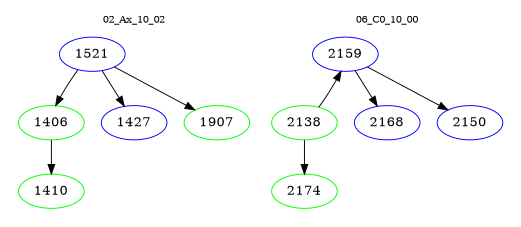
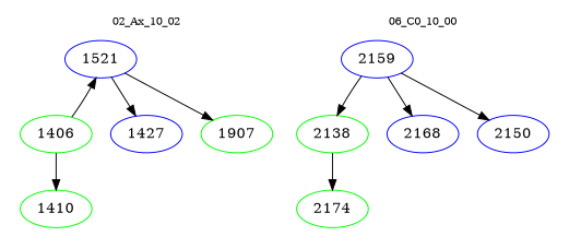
  digraph {
    node [color=blue]
    edge [color=black]
    n1 [label=1521]
    n2 [color=green label=1406]
    n3 [label=1427]
    n4 [color=green label=1907]
    n5 [color=green label=1410]
    n6 [label=2159]
    n7 [color=green label=2138]
    n8 [label=2168]
    n9 [label=2150]
    n10 [color=green label=2174]
    subgraph cluster_1 {
      color=white
      fontsize=10
      label="02_Ax_10_02"
      n1
      n2
      n3
      n4
      n5
    }
    subgraph cluster_2 {
      color=white
      fontsize=10
      label="06_C0_10_00"
      n6
      n7
      n8
      n9
      n10
    }
-   n1 -> n2
+   n2 -> n1
    n1 -> n3
    n1 -> n4
    n2 -> n5
-   n7 -> n6
+   n6 -> n7
    n6 -> n8
    n6 -> n9
    n7 -> n10
  }
